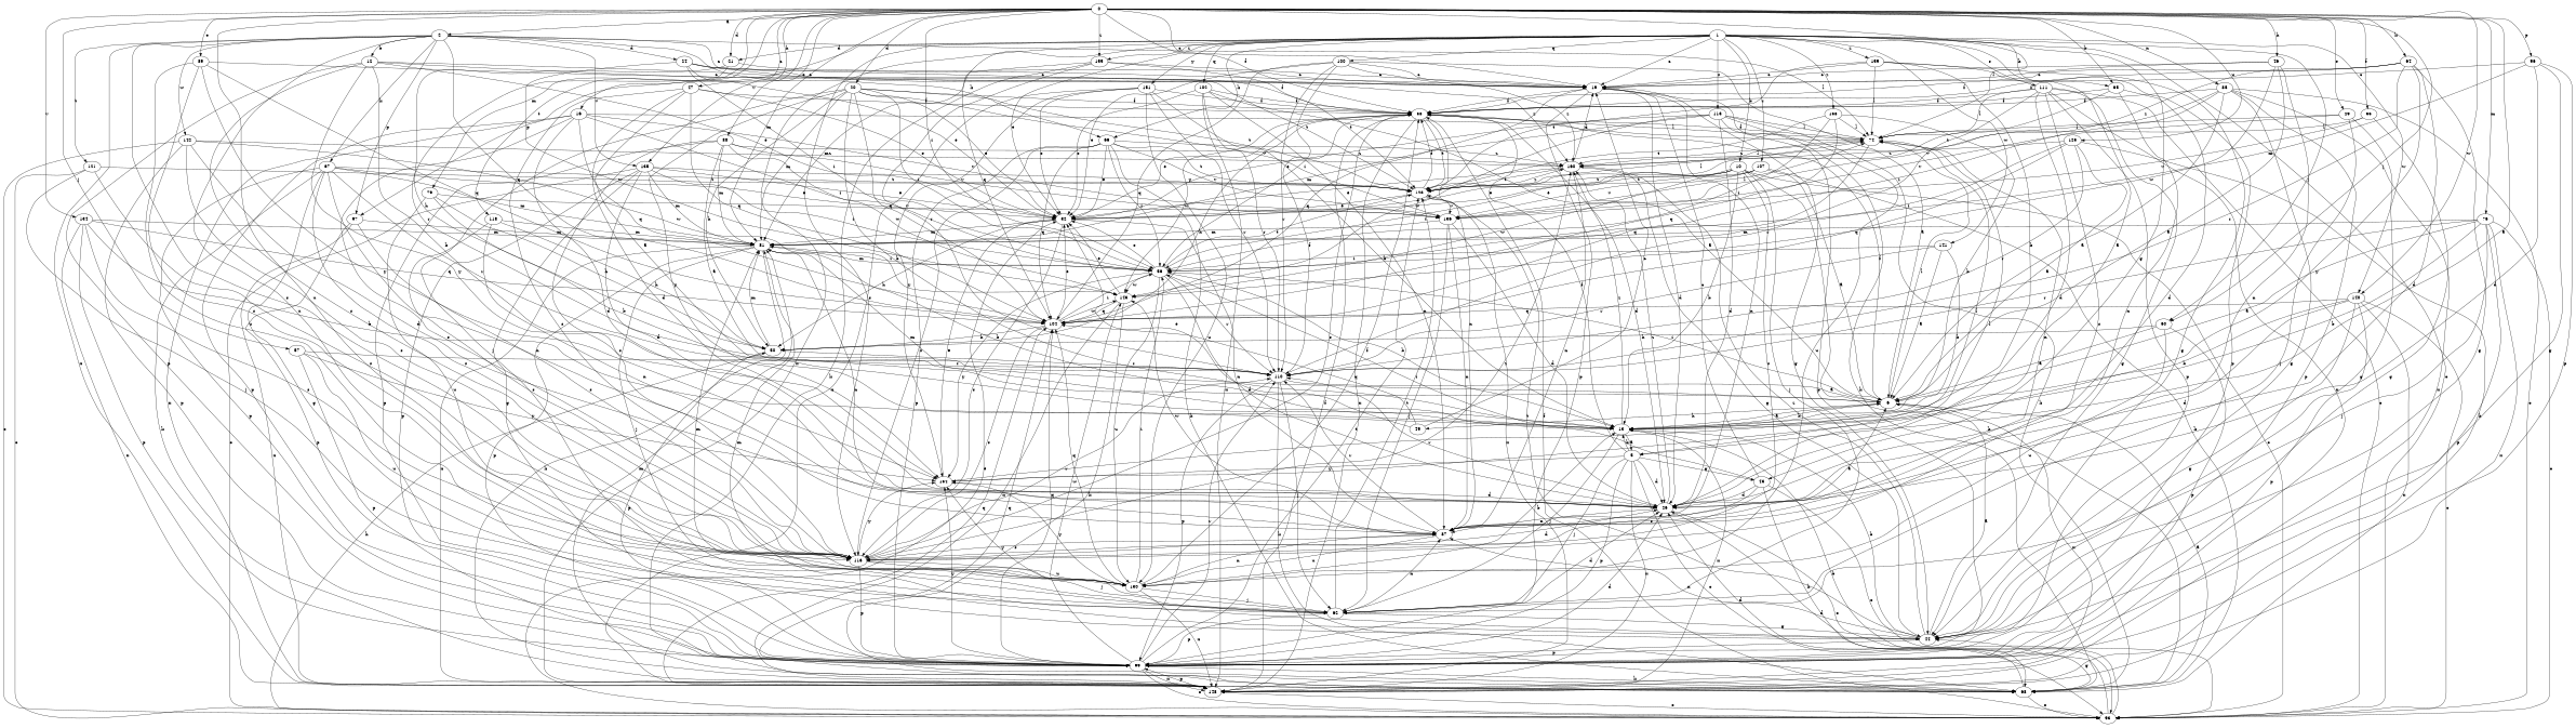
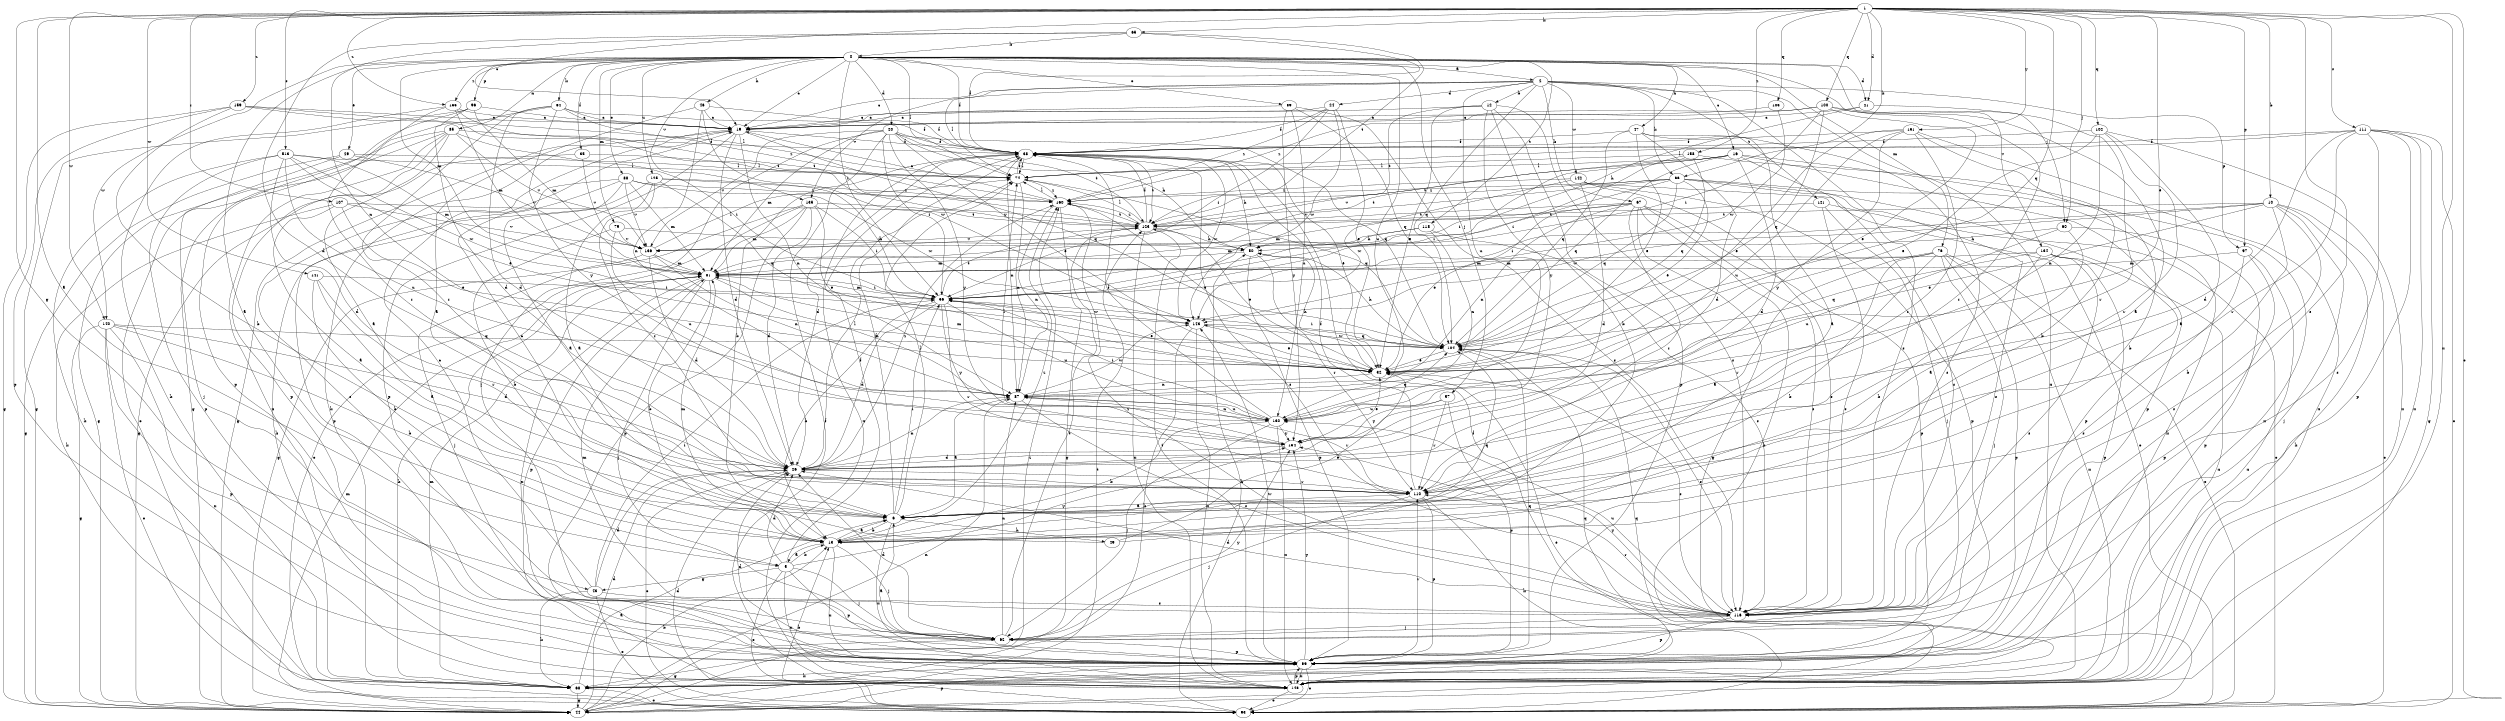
  strict digraph {
    0
    2
    5
    16
    19
    20
    21
    29
    35
    38
    46
    47
    56
    57
    60
    64
    65
    74
    76
    79
    81
    85
    88
    89
    96
    118
    125
    130
    134
    135
    140
    155
    66
    97
    104
    116
    148
    12
    24
    67
    121
    142
    43
    93
    13
    26
    62
    99
    154
    136
    68
    44
    87
    32
    123
    50
    110
    143
    6
    160
    1
    10
    100
    102
+   103
    107
    111
-   113
+   113 [label=513]
    141
    151
    158
    159
    49
    0 -> 2 [label=a]
    0 -> 5 [label=a]
    0 -> 16 [label=c]
    0 -> 19 [label=c]
    0 -> 20 [label=d]
    0 -> 21 [label=d]
    0 -> 29 [label=e]
    0 -> 35 [label=f]
    0 -> 38 [label=f]
    0 -> 46 [label=h]
    0 -> 47 [label=h]
    0 -> 56 [label=i]
    0 -> 57 [label=j]
    0 -> 60 [label=j]
    0 -> 64 [label=k]
-   0 -> 65 [label=k]
+   65 -> 0 [label=k]
    0 -> 74 [label=l]
    0 -> 76 [label=m]
    0 -> 79 [label=m]
    0 -> 81 [label=m]
    0 -> 85 [label=n]
    0 -> 88 [label=o]
    0 -> 89 [label=o]
    0 -> 96 [label=p]
    0 -> 118 [label=t]
    0 -> 125 [label=u]
    0 -> 130 [label=u]
    0 -> 134 [label=v]
    0 -> 135 [label=v]
    0 -> 140 [label=w]
    0 -> 155 [label=z]
    2 -> 19 [label=c]
    2 -> 74 [label=l]
    2 -> 130 [label=u]
    2 -> 135 [label=v]
    2 -> 66 [label=k]
    2 -> 97 [label=p]
    2 -> 104 [label=q]
    2 -> 116 [label=s]
    2 -> 148 [label=x]
    2 -> 12 [label=b]
    2 -> 24 [label=d]
    2 -> 67 [label=k]
    2 -> 121 [label=t]
    2 -> 142 [label=w]
    5 -> 38 [label=f]
    5 -> 148 [label=x]
    5 -> 43 [label=g]
    5 -> 93 [label=o]
    5 -> 13 [label=b]
    5 -> 26 [label=d]
    5 -> 62 [label=j]
    5 -> 99 [label=p]
    5 -> 154 [label=y]
    16 -> 56 [label=i]
    16 -> 74 [label=l]
    16 -> 104 [label=q]
    16 -> 116 [label=s]
    16 -> 148 [label=x]
    16 -> 26 [label=d]
    16 -> 99 [label=p]
    16 -> 136 [label=v]
    19 -> 38 [label=f]
    19 -> 104 [label=q]
    19 -> 26 [label=d]
    19 -> 99 [label=p]
    19 -> 68 [label=k]
    19 -> 44 [label=g]
    19 -> 87 [label=n]
    20 -> 38 [label=f]
    20 -> 56 [label=i]
    20 -> 81 [label=m]
    20 -> 104 [label=q]
    20 -> 13 [label=b]
    20 -> 62 [label=j]
    20 -> 154 [label=y]
    20 -> 136 [label=v]
    20 -> 32 [label=e]
    20 -> 123 [label=t]
    20 -> 50 [label=h]
    21 -> 19 [label=c]
    21 -> 50 [label=h]
    21 -> 110 [label=r]
    29 -> 74 [label=l]
    29 -> 62 [label=j]
    29 -> 136 [label=v]
    29 -> 44 [label=g]
    35 -> 74 [label=l]
    35 -> 136 [label=v]
    35 -> 44 [label=g]
    38 -> 74 [label=l]
    38 -> 116 [label=s]
    38 -> 148 [label=x]
    38 -> 26 [label=d]
    38 -> 87 [label=n]
    38 -> 32 [label=e]
    38 -> 123 [label=t]
    38 -> 50 [label=h]
    38 -> 143 [label=w]
    46 -> 19 [label=c]
    46 -> 38 [label=f]
    46 -> 87 [label=n]
    46 -> 143 [label=w]
    46 -> 6 [label=a]
    47 -> 38 [label=f]
    47 -> 104 [label=q]
    47 -> 116 [label=s]
    47 -> 26 [label=d]
    47 -> 32 [label=e]
    47 -> 6 [label=a]
    56 -> 81 [label=m]
    56 -> 130 [label=u]
    56 -> 13 [label=b]
    56 -> 26 [label=d]
    56 -> 154 [label=y]
    56 -> 32 [label=e]
    56 -> 123 [label=t]
    56 -> 110 [label=r]
    56 -> 143 [label=w]
    57 -> 130 [label=u]
    57 -> 99 [label=p]
    57 -> 154 [label=y]
    57 -> 110 [label=r]
    60 -> 130 [label=u]
    60 -> 99 [label=p]
    60 -> 50 [label=h]
    60 -> 6 [label=a]
    64 -> 19 [label=c]
    64 -> 38 [label=f]
    64 -> 26 [label=d]
    64 -> 154 [label=y]
    64 -> 44 [label=g]
    64 -> 110 [label=r]
    64 -> 160 [label=z]
    65 -> 38 [label=f]
    65 -> 26 [label=d]
    65 -> 87 [label=n]
    65 -> 123 [label=t]
    74 -> 38 [label=f]
    74 -> 104 [label=q]
    74 -> 87 [label=n]
    74 -> 160 [label=z]
    76 -> 81 [label=m]
    76 -> 148 [label=x]
    76 -> 93 [label=o]
    76 -> 13 [label=b]
    76 -> 62 [label=j]
    76 -> 99 [label=p]
    76 -> 110 [label=r]
    76 -> 6 [label=a]
    79 -> 130 [label=u]
    79 -> 13 [label=b]
    79 -> 136 [label=v]
    79 -> 50 [label=h]
    81 -> 56 [label=i]
    81 -> 148 [label=x]
    81 -> 13 [label=b]
    81 -> 62 [label=j]
    81 -> 99 [label=p]
    81 -> 68 [label=k]
    81 -> 87 [label=n]
    85 -> 38 [label=f]
    85 -> 56 [label=i]
    85 -> 148 [label=x]
    85 -> 93 [label=o]
    85 -> 99 [label=p]
    85 -> 136 [label=v]
    85 -> 44 [label=g]
    85 -> 6 [label=a]
    88 -> 81 [label=m]
    88 -> 116 [label=s]
    88 -> 99 [label=p]
    88 -> 136 [label=v]
    88 -> 143 [label=w]
    88 -> 6 [label=a]
    88 -> 160 [label=z]
    89 -> 19 [label=c]
    89 -> 130 [label=u]
    89 -> 104 [label=q]
    89 -> 116 [label=s]
    89 -> 154 [label=y]
    96 -> 19 [label=c]
    96 -> 81 [label=m]
    96 -> 26 [label=d]
    96 -> 99 [label=p]
    96 -> 44 [label=g]
    118 -> 81 [label=m]
    118 -> 116 [label=s]
    118 -> 87 [label=n]
    118 -> 50 [label=h]
    125 -> 56 [label=i]
    125 -> 104 [label=q]
    125 -> 68 [label=k]
    125 -> 110 [label=r]
    125 -> 6 [label=a]
    125 -> 160 [label=z]
    130 -> 38 [label=f]
    130 -> 56 [label=i]
    130 -> 104 [label=q]
    130 -> 148 [label=x]
    130 -> 13 [label=b]
    130 -> 62 [label=j]
    130 -> 154 [label=y]
    130 -> 87 [label=n]
    134 -> 81 [label=m]
    134 -> 104 [label=q]
    134 -> 116 [label=s]
    134 -> 148 [label=x]
    134 -> 13 [label=b]
    134 -> 99 [label=p]
    135 -> 56 [label=i]
    135 -> 81 [label=m]
    135 -> 93 [label=o]
    135 -> 26 [label=d]
    135 -> 99 [label=p]
    135 -> 44 [label=g]
    135 -> 32 [label=e]
    135 -> 123 [label=y]
    140 -> 104 [label=q]
    140 -> 148 [label=x]
    140 -> 93 [label=o]
    140 -> 13 [label=b]
    140 -> 26 [label=d]
    140 -> 99 [label=p]
    140 -> 44 [label=g]
    155 -> 19 [label=c]
    155 -> 81 [label=m]
    155 -> 68 [label=k]
    155 -> 123 [label=t]
    155 -> 110 [label=r]
    66 -> 56 [label=i]
    66 -> 104 [label=q]
    66 -> 116 [label=s]
    66 -> 99 [label=p]
    66 -> 136 [label=v]
    66 -> 68 [label=k]
    66 -> 32 [label=e]
    66 -> 123 [label=t]
    66 -> 160 [label=z]
    97 -> 81 [label=m]
    97 -> 116 [label=s]
    97 -> 148 [label=x]
    97 -> 99 [label=p]
    104 -> 56 [label=i]
    104 -> 116 [label=s]
    104 -> 32 [label=e]
    104 -> 50 [label=h]
    104 -> 143 [label=w]
    116 -> 130 [label=u]
    116 -> 26 [label=d]
    116 -> 62 [label=j]
    116 -> 99 [label=p]
    116 -> 154 [label=y]
    116 -> 110 [label=r]
    116 -> 160 [label=z]
    148 -> 38 [label=f]
    148 -> 104 [label=q]
    148 -> 93 [label=o]
    148 -> 99 [label=p]
    12 -> 19 [label=c]
    12 -> 116 [label=s]
    12 -> 13 [label=b]
    12 -> 99 [label=p]
    12 -> 154 [label=y]
    12 -> 32 [label=e]
    12 -> 123 [label=t]
    24 -> 19 [label=c]
    24 -> 38 [label=f]
    24 -> 56 [label=i]
    24 -> 32 [label=e]
    24 -> 143 [label=w]
    24 -> 160 [label=z]
    67 -> 81 [label=m]
    67 -> 116 [label=s]
    67 -> 99 [label=p]
    67 -> 68 [label=k]
    67 -> 44 [label=g]
    67 -> 87 [label=n]
    67 -> 32 [label=e]
    67 -> 123 [label=t]
    67 -> 110 [label=r]
    121 -> 116 [label=s]
    121 -> 93 [label=o]
    121 -> 62 [label=j]
    121 -> 123 [label=t]
    142 -> 116 [label=s]
    142 -> 93 [label=o]
    142 -> 26 [label=d]
    142 -> 99 [label=p]
    142 -> 143 [label=w]
    142 -> 160 [label=z]
    43 -> 19 [label=c]
    43 -> 56 [label=i]
    43 -> 116 [label=s]
    43 -> 93 [label=o]
    43 -> 26 [label=d]
    43 -> 68 [label=k]
    93 -> 38 [label=f]
    93 -> 13 [label=b]
    93 -> 26 [label=d]
    93 -> 32 [label=e]
    93 -> 50 [label=h]
    13 -> 5 [label=a]
    13 -> 81 [label=m]
    13 -> 148 [label=x]
    13 -> 62 [label=j]
    13 -> 6 [label=a]
    13 -> 160 [label=z]
    26 -> 74 [label=l]
    26 -> 93 [label=o]
    26 -> 87 [label=n]
    26 -> 110 [label=r]
    26 -> 160 [label=z]
    62 -> 81 [label=m]
    62 -> 26 [label=d]
    62 -> 99 [label=p]
    62 -> 154 [label=y]
    62 -> 44 [label=g]
    62 -> 87 [label=n]
    62 -> 123 [label=t]
    99 -> 104 [label=q]
    99 -> 148 [label=x]
    99 -> 93 [label=o]
    99 -> 26 [label=d]
    99 -> 154 [label=y]
    99 -> 68 [label=k]
    99 -> 123 [label=t]
    99 -> 110 [label=r]
    99 -> 143 [label=w]
-   68 -> 6 [label=a]
+   99 -> 6 [label=a]
    154 -> 74 [label=l]
    154 -> 26 [label=d]
    154 -> 32 [label=e]
    136 -> 74 [label=l]
    136 -> 81 [label=m]
    136 -> 26 [label=d]
    136 -> 62 [label=j]
    136 -> 87 [label=n]
    68 -> 81 [label=m]
    68 -> 104 [label=q]
    68 -> 93 [label=o]
    68 -> 26 [label=d]
    68 -> 44 [label=g]
    44 -> 81 [label=m]
    44 -> 13 [label=b]
    44 -> 99 [label=p]
    44 -> 87 [label=n]
    44 -> 123 [label=t]
    44 -> 6 [label=a]
    44 -> 160 [label=z]
    87 -> 130 [label=u]
    87 -> 116 [label=s]
    87 -> 110 [label=r]
    87 -> 143 [label=w]
    87 -> 6 [label=a]
    32 -> 81 [label=m]
    32 -> 116 [label=s]
    32 -> 87 [label=n]
    32 -> 50 [label=h]
    123 -> 38 [label=f]
    123 -> 74 [label=l]
    123 -> 148 [label=x]
    123 -> 136 [label=v]
    123 -> 32 [label=e]
+   123 -> 50 [label=h]
    123 -> 160 [label=z]
    50 -> 81 [label=m]
    50 -> 99 [label=p]
    50 -> 110 [label=r]
    110 -> 38 [label=f]
    110 -> 62 [label=j]
    110 -> 99 [label=p]
    110 -> 68 [label=k]
    110 -> 6 [label=a]
    143 -> 104 [label=q]
    143 -> 148 [label=x]
    143 -> 68 [label=k]
    143 -> 32 [label=e]
    6 -> 38 [label=f]
    6 -> 56 [label=i]
    6 -> 74 [label=l]
    6 -> 148 [label=x]
    6 -> 13 [label=b]
    6 -> 49 [label=h]
    160 -> 19 [label=c]
    160 -> 74 [label=l]
    160 -> 44 [label=g]
    160 -> 87 [label=n]
    160 -> 32 [label=e]
    160 -> 123 [label=t]
    1 -> 5 [label=a]
    1 -> 19 [label=c]
    1 -> 21 [label=d]
    1 -> 60 [label=j]
    1 -> 65 [label=k]
    1 -> 140 [label=w]
    1 -> 155 [label=z]
    1 -> 66 [label=k]
    1 -> 97 [label=p]
    1 -> 104 [label=q]
    1 -> 116 [label=s]
    1 -> 148 [label=x]
    1 -> 43 [label=g]
    1 -> 93 [label=o]
    1 -> 32 [label=e]
    1 -> 10 [label=b]
    1 -> 100 [label=q]
    1 -> 102 [label=q]
+   1 -> 103 [label=q]
    1 -> 107 [label=r]
    1 -> 111 [label=s]
    1 -> 113 [label=s]
    1 -> 141 [label=w]
    1 -> 151 [label=y]
    1 -> 158 [label=z]
    1 -> 159 [label=z]
    10 -> 56 [label=i]
    10 -> 116 [label=s]
    10 -> 93 [label=o]
    10 -> 13 [label=b]
    10 -> 62 [label=j]
    10 -> 68 [label=k]
    10 -> 32 [label=e]
    10 -> 123 [label=t]
    10 -> 143 [label=w]
    100 -> 19 [label=c]
    100 -> 56 [label=i]
    100 -> 104 [label=q]
    100 -> 32 [label=e]
    100 -> 110 [label=r]
    100 -> 6 [label=a]
    100 -> 160 [label=z]
    102 -> 38 [label=f]
    102 -> 148 [label=x]
    102 -> 87 [label=n]
    102 -> 32 [label=e]
    102 -> 110 [label=r]
    102 -> 6 [label=a]
+   103 -> 19 [label=c]
+   103 -> 143 [label=w]
    107 -> 136 [label=v]
    107 -> 68 [label=k]
    107 -> 32 [label=e]
    107 -> 123 [label=t]
    107 -> 6 [label=a]
    111 -> 38 [label=f]
    111 -> 74 [label=l]
    111 -> 116 [label=s]
    111 -> 148 [label=x]
    111 -> 93 [label=o]
    111 -> 26 [label=d]
    111 -> 99 [label=p]
    111 -> 44 [label=g]
    111 -> 110 [label=r]
    113 -> 74 [label=l]
    113 -> 81 [label=m]
    113 -> 130 [label=u]
    113 -> 26 [label=d]
    113 -> 99 [label=p]
    113 -> 68 [label=k]
    113 -> 32 [label=e]
    113 -> 143 [label=w]
    141 -> 56 [label=i]
    141 -> 13 [label=b]
    141 -> 110 [label=r]
    141 -> 6 [label=a]
    151 -> 38 [label=f]
    151 -> 130 [label=u]
    151 -> 148 [label=x]
    151 -> 13 [label=b]
    151 -> 154 [label=y]
    151 -> 32 [label=e]
    151 -> 110 [label=r]
    158 -> 56 [label=i]
    158 -> 74 [label=l]
    158 -> 104 [label=q]
    158 -> 13 [label=b]
    158 -> 123 [label=t]
    159 -> 19 [label=c]
    159 -> 74 [label=l]
    159 -> 13 [label=b]
    159 -> 99 [label=p]
    159 -> 44 [label=g]
    159 -> 123 [label=t]
    49 -> 19 [label=c]
    49 -> 104 [label=q]
    49 -> 32 [label=e]
  }
